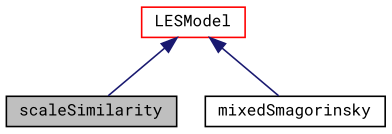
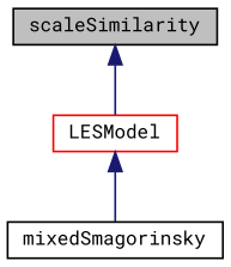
  digraph {
    fontname="Roboto Mono"
    node [color=black fontname="Roboto Mono" fontsize=10 shape=record]
    edge [color=midnightblue dir=back fontname="Roboto Mono" fontsize=10 labelfontname=FreeSans labelfontsize=10 style=solid]
    n1 [fillcolor=grey75 fontcolor=black height=0.2 label=scaleSimilarity style=filled width=0.4]
    n2 [height=0.2 label=mixedSmagorinsky width=0.4]
    n3 [color=red height=0.2 label=LESModel width=0.4]
-   n3 -> n1
+   n1 -> n3
    n3 -> n2
  }
